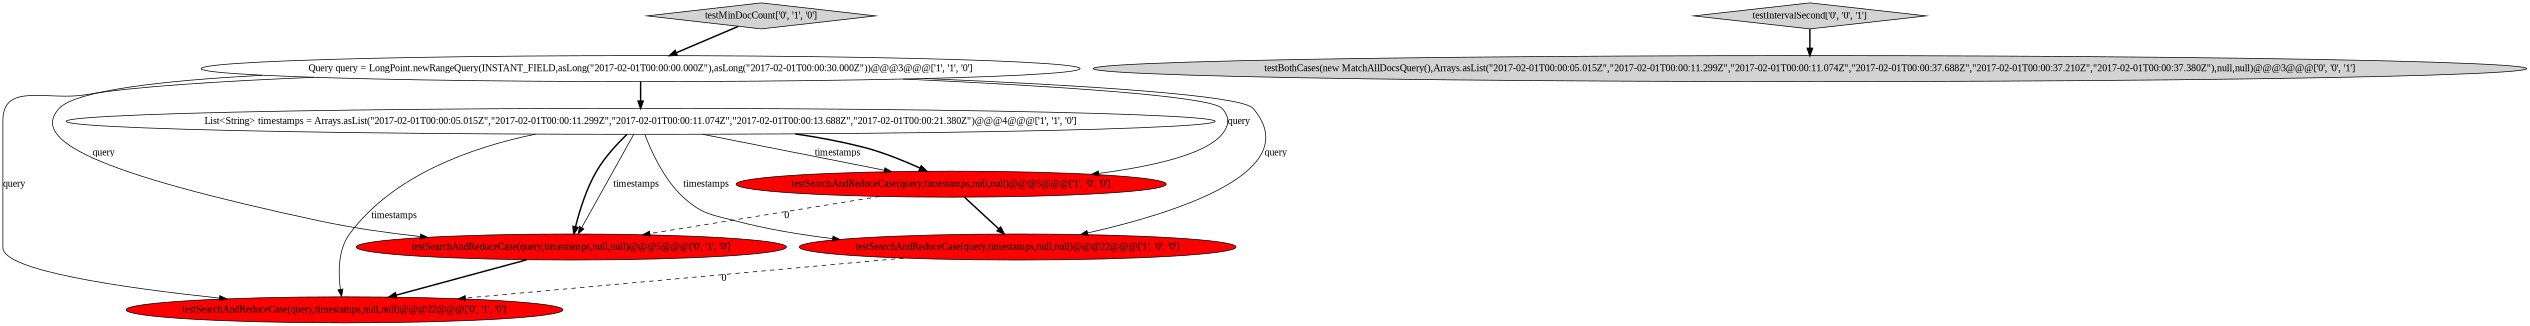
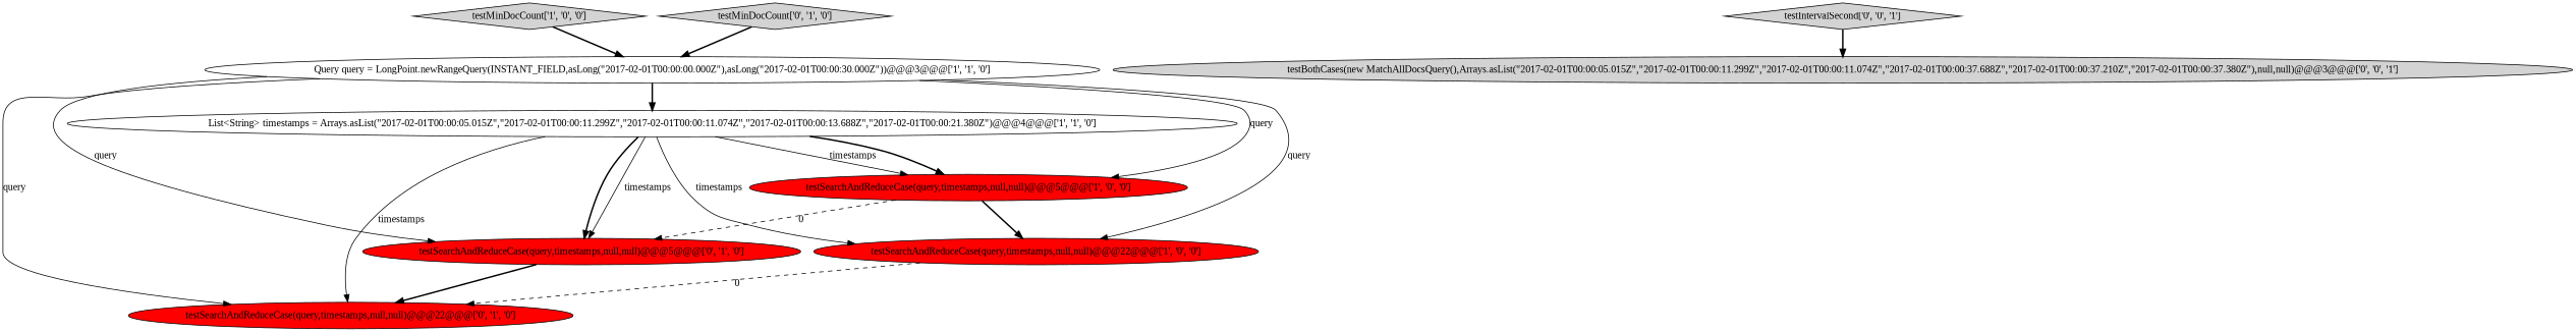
  digraph {
    fontname="Liberation Serif"
    node [fillcolor=lightgray shape=ellipse style=filled fontname="Liberation Serif"]
    edge [style=bold fontname="Liberation Serif"]
+   n1 [label="testMinDocCount['1', '0', '0']" shape=diamond]
    n2 [fillcolor=white label="Query query = LongPoint.newRangeQuery(INSTANT_FIELD,asLong(\"2017-02-01T00:00:00.000Z\"),asLong(\"2017-02-01T00:00:30.000Z\"))@@@3@@@['1', '1', '0']"]
    n3 [label="testBothCases(new MatchAllDocsQuery(),Arrays.asList(\"2017-02-01T00:00:05.015Z\",\"2017-02-01T00:00:11.299Z\",\"2017-02-01T00:00:11.074Z\",\"2017-02-01T00:00:37.688Z\",\"2017-02-01T00:00:37.210Z\",\"2017-02-01T00:00:37.380Z\"),null,null)@@@3@@@['0', '0', '1']"]
    n4 [fillcolor=red label="testSearchAndReduceCase(query,timestamps,null,null)@@@22@@@['0', '1', '0']"]
    n5 [fillcolor=red label="testSearchAndReduceCase(query,timestamps,null,null)@@@5@@@['1', '0', '0']"]
    n6 [fillcolor=red label="testSearchAndReduceCase(query,timestamps,null,null)@@@5@@@['0', '1', '0']"]
    n7 [fillcolor=white label="List<String> timestamps = Arrays.asList(\"2017-02-01T00:00:05.015Z\",\"2017-02-01T00:00:11.299Z\",\"2017-02-01T00:00:11.074Z\",\"2017-02-01T00:00:13.688Z\",\"2017-02-01T00:00:21.380Z\")@@@4@@@['1', '1', '0']"]
    n8 [fillcolor=red label="testSearchAndReduceCase(query,timestamps,null,null)@@@22@@@['1', '0', '0']"]
    n9 [label="testIntervalSecond['0', '0', '1']" shape=diamond]
    n10 [label="testMinDocCount['0', '1', '0']" shape=diamond]
+   n1 -> n2
    n2 -> n4 [label=query style=solid]
    n2 -> n5 [label=query style=solid]
    n2 -> n6 [label=query style=solid]
    n2 -> n7
    n2 -> n8 [label=query style=solid]
    n5 -> n6 [label=0 style=dashed]
    n5 -> n8
    n6 -> n4
    n7 -> n4 [label=timestamps style=solid]
    n7 -> n5 [label=timestamps style=solid]
    n7 -> n5
    n7 -> n6 [label=timestamps style=solid]
    n7 -> n6
    n7 -> n8 [label=timestamps style=solid]
    n8 -> n4 [label=0 style=dashed]
    n9 -> n3
    n10 -> n2
  }
